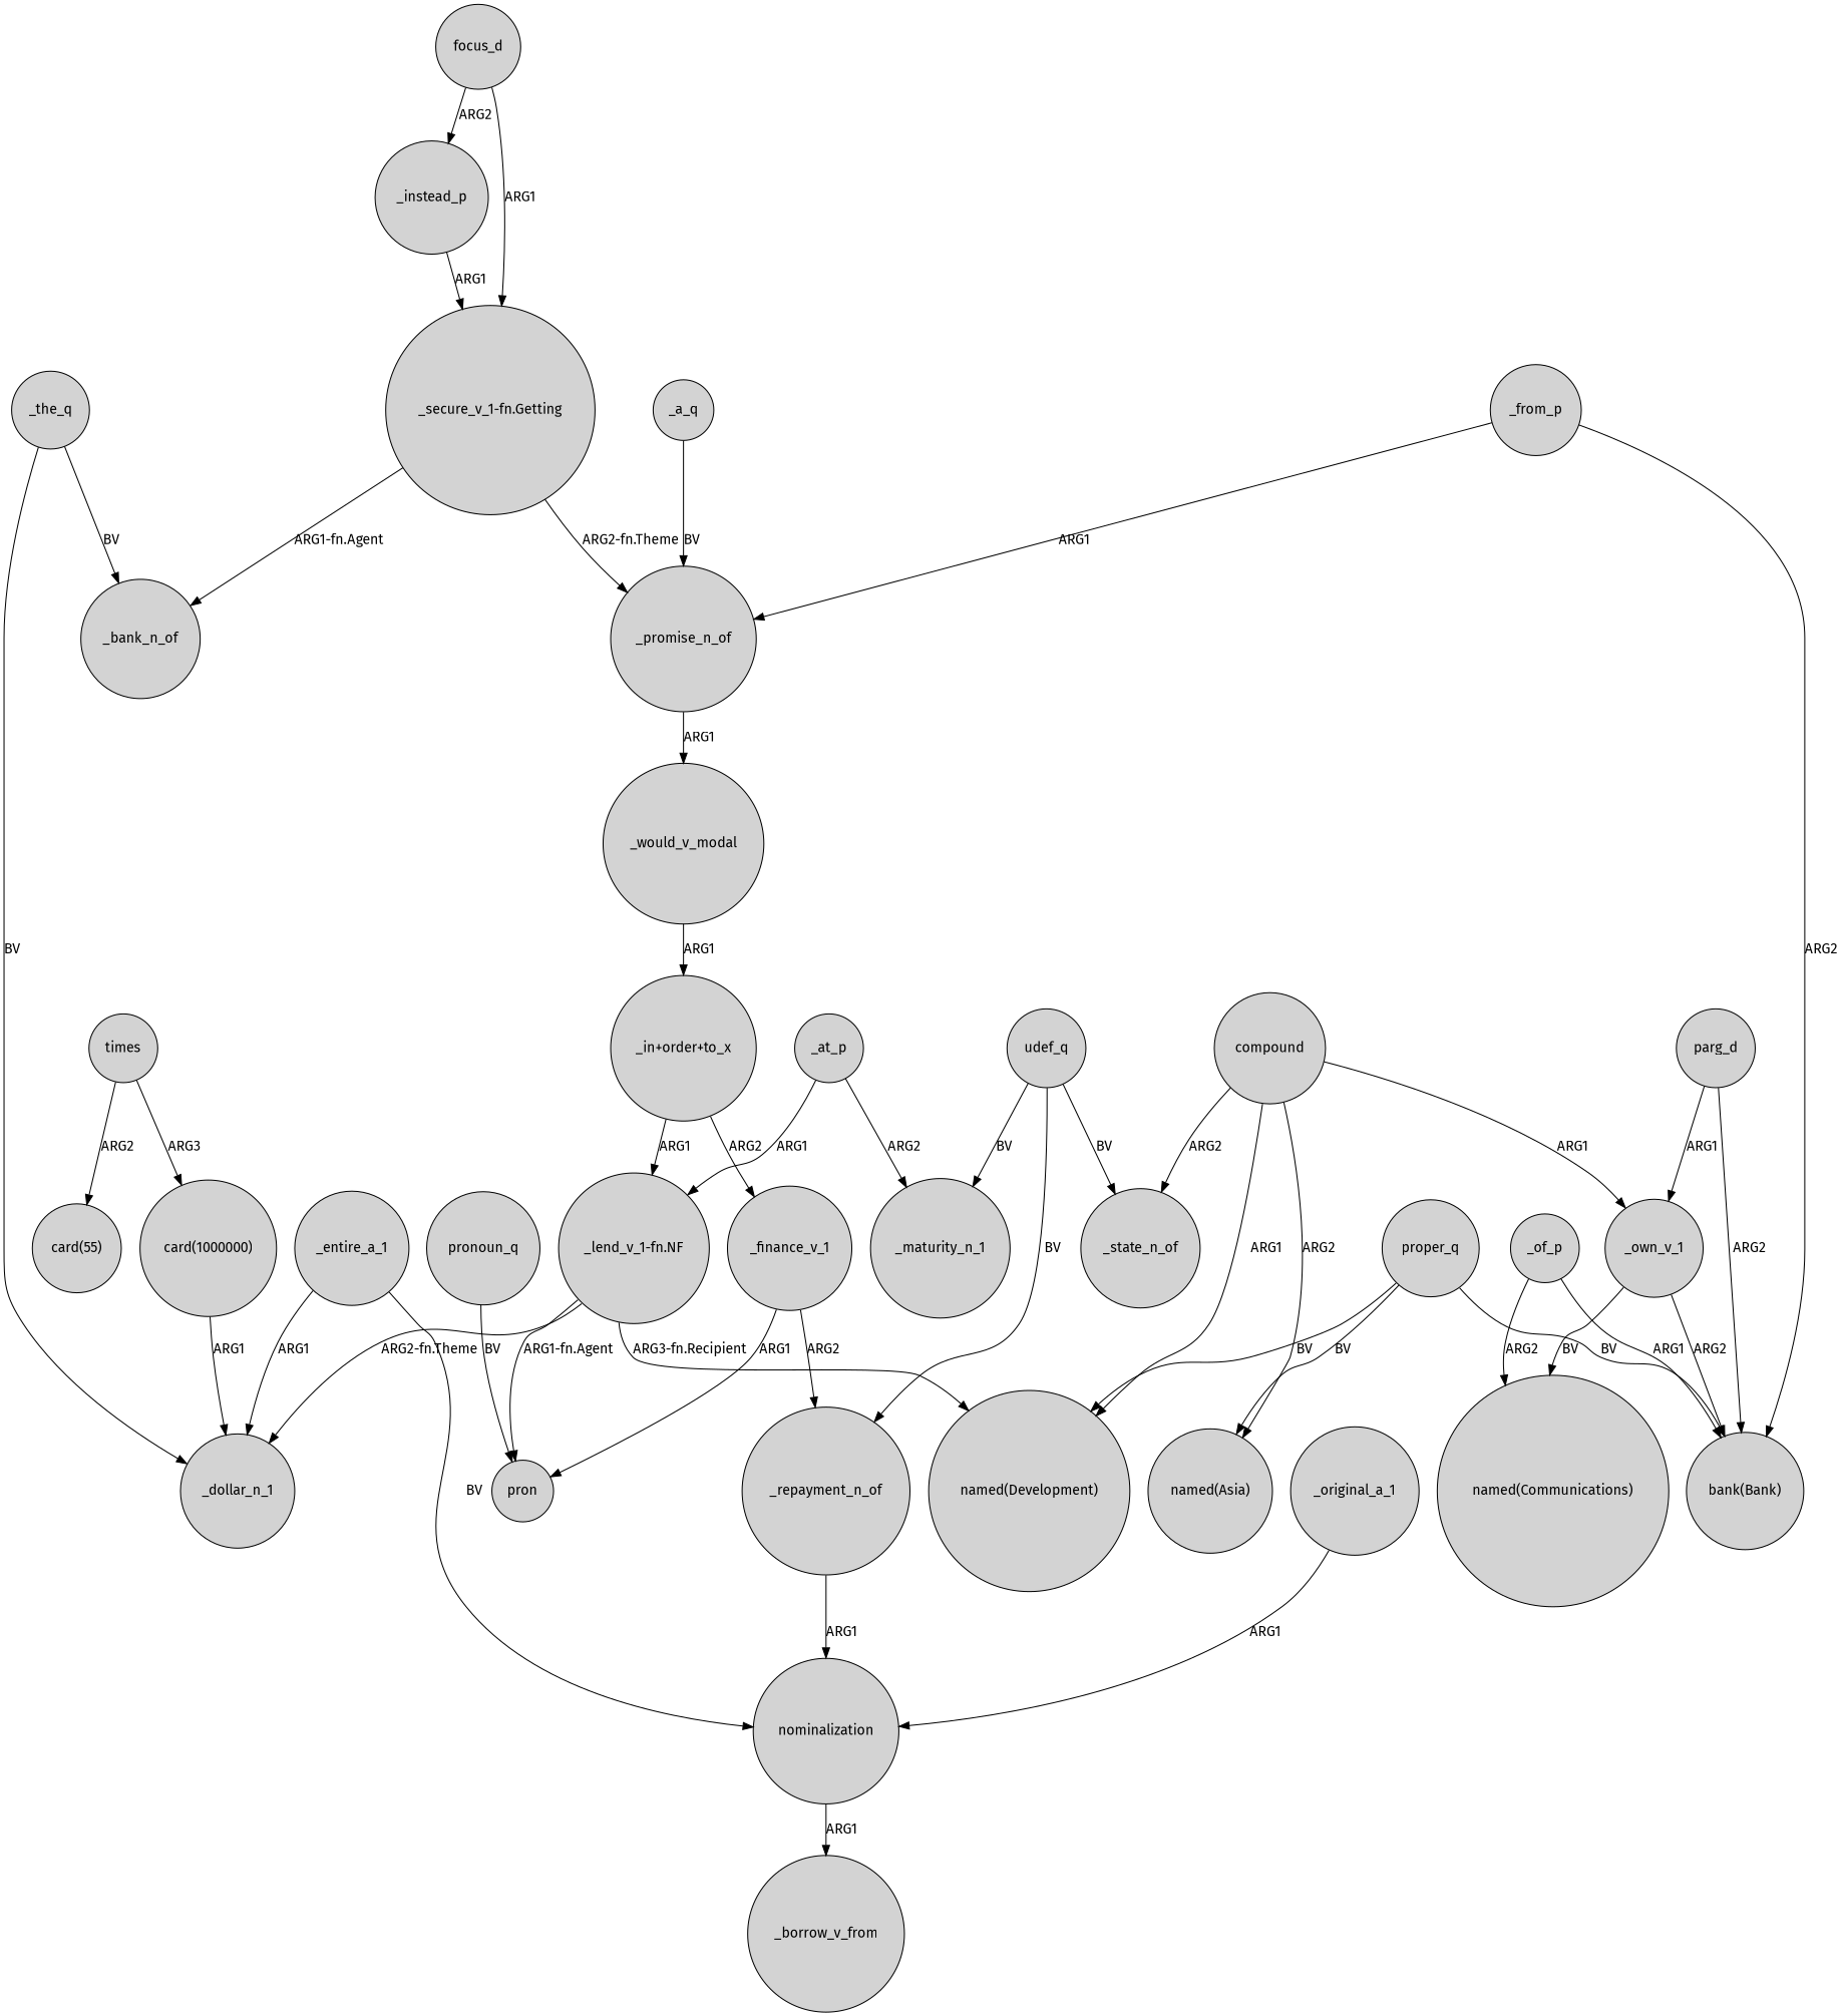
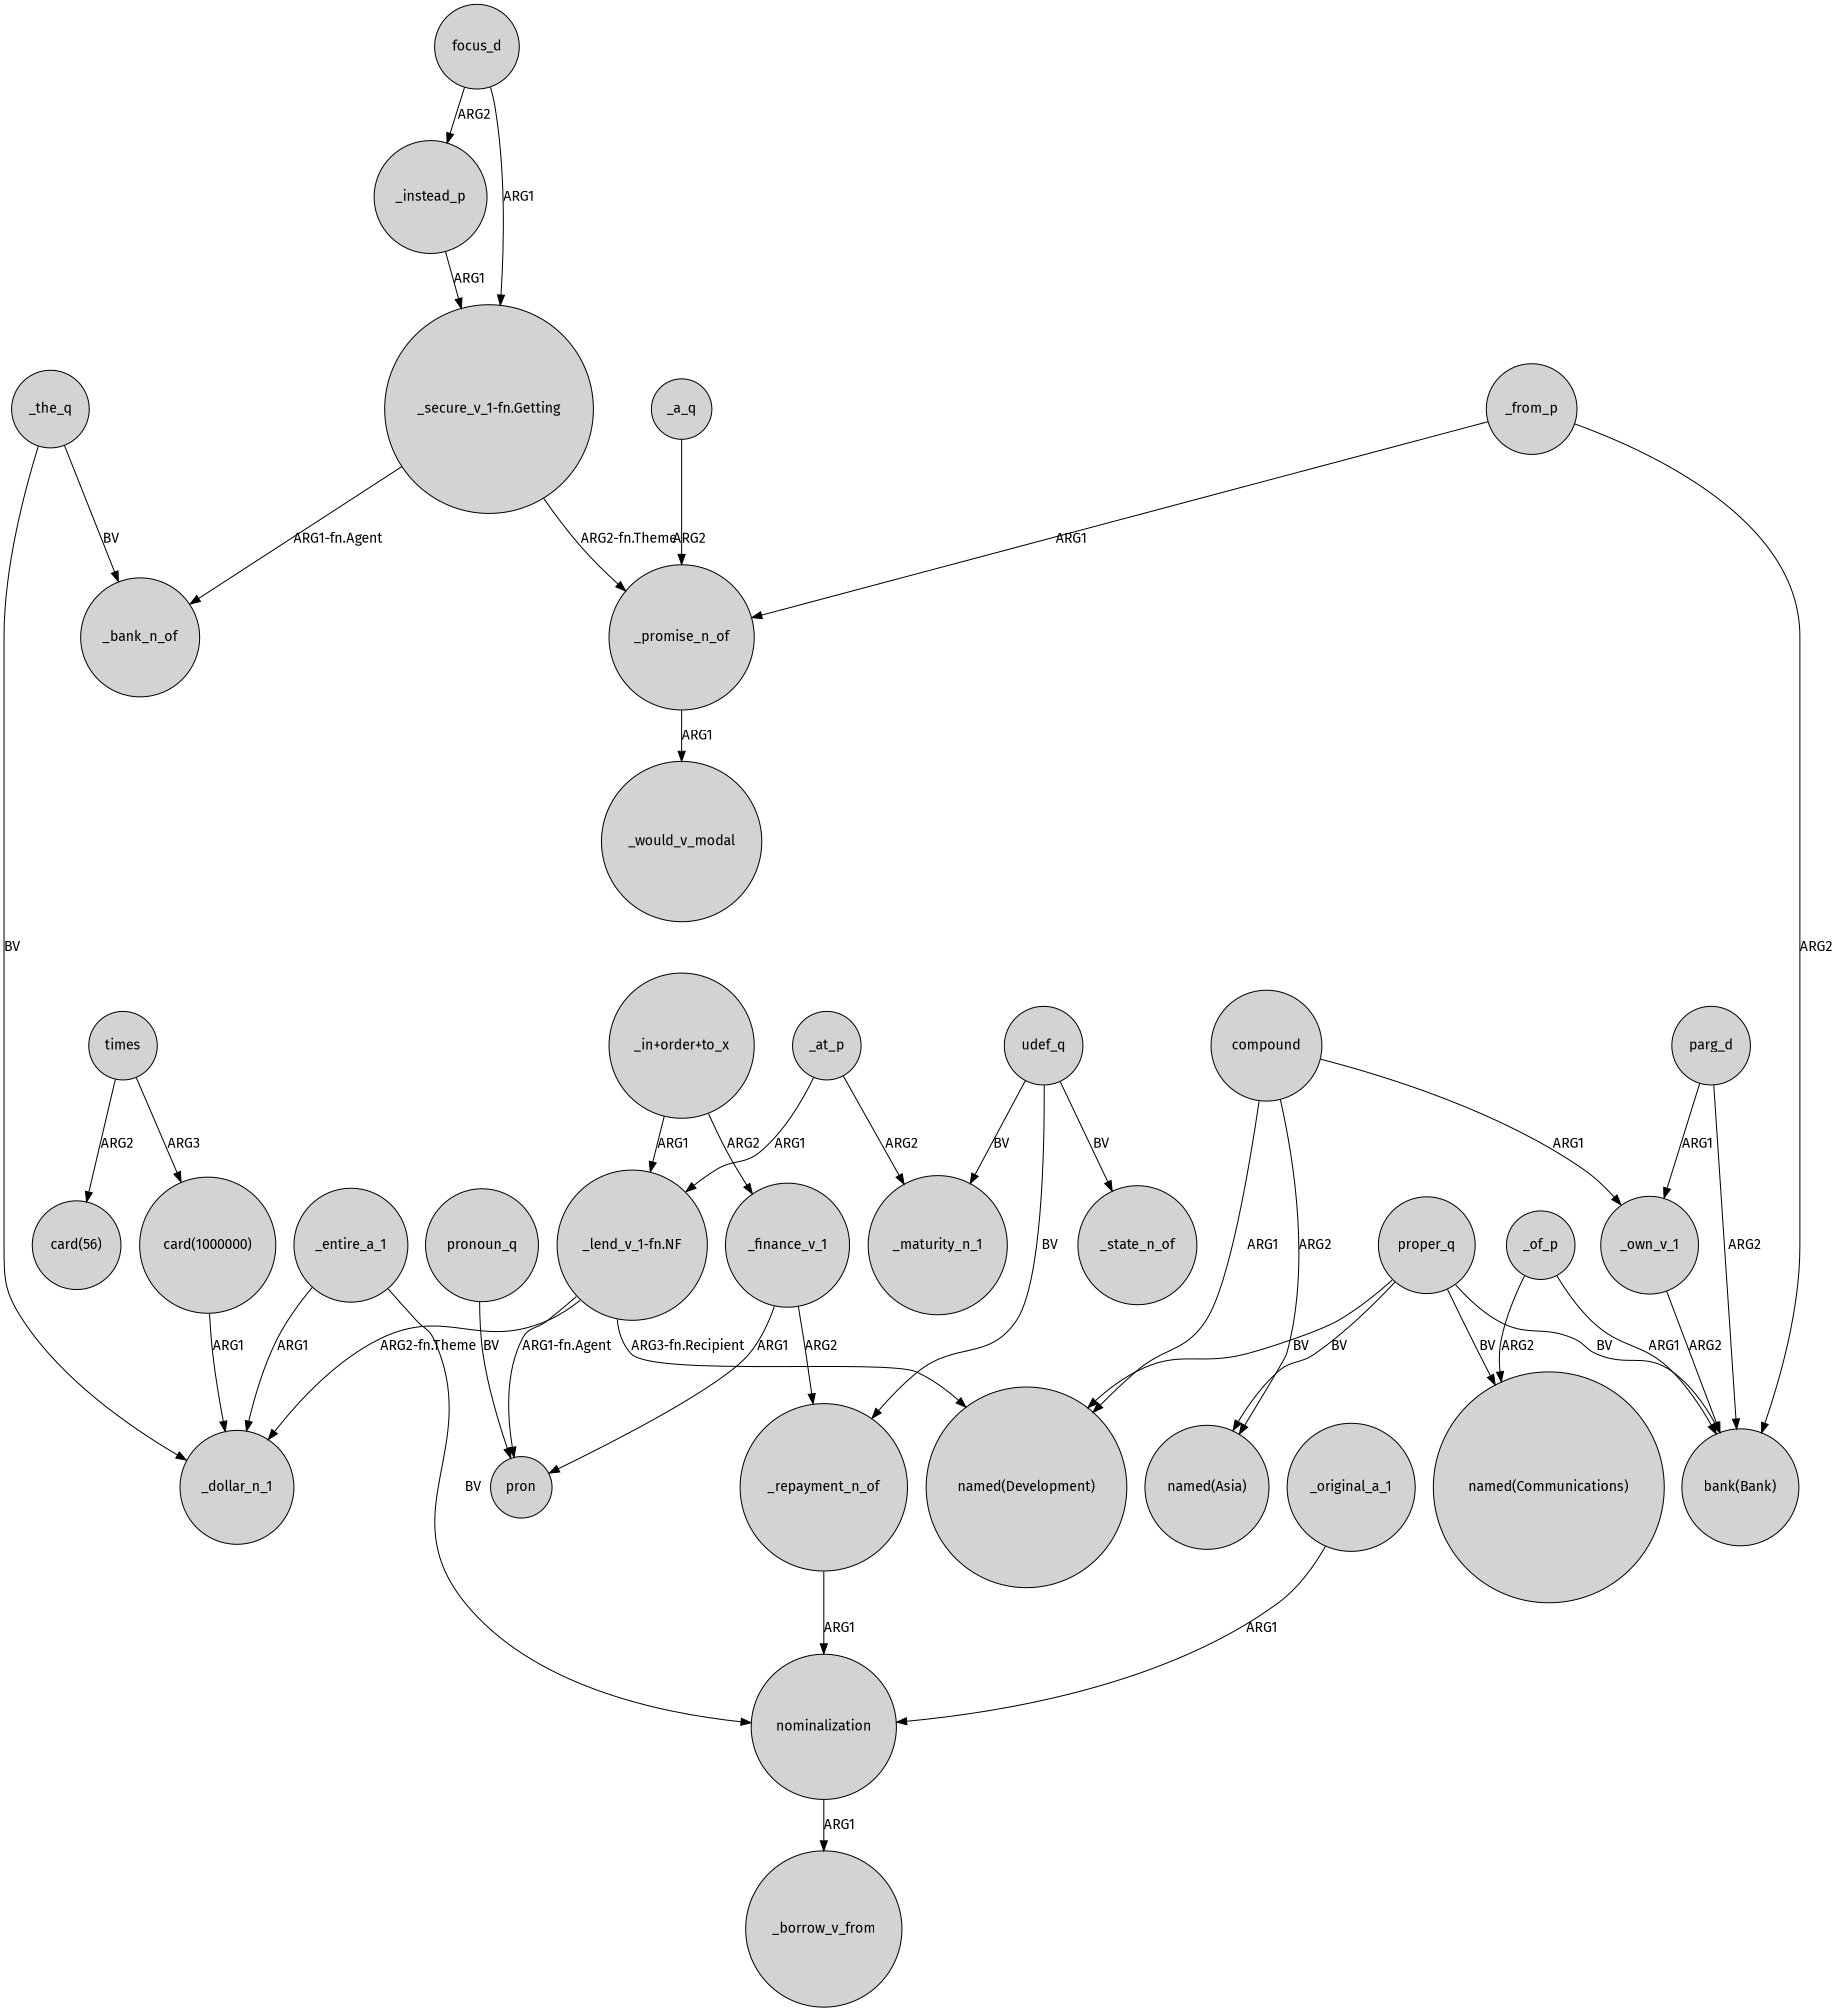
  digraph {
    fontname="Fira Sans"
    node [fontname="Fira Sans" shape=circle style=filled]
    edge [fontname="Fira Sans"]
    "card(1000000)"
    _dollar_n_1
    "_in+order+to_x"
    "_lend_v_1-fn.NF"
    _finance_v_1
    "named(Development)"
    pron
    _repayment_n_of
    _a_q
    _promise_n_of
    _would_v_modal
    n12 [label="bank(Bank)"]
    parg_d
    _own_v_1
    _the_q
    _bank_n_of
    nominalization
    _borrow_v_from
    proper_q
    "named(Communications)"
    "named(Asia)"
    udef_q
    _state_n_of
    _maturity_n_1
    _original_a_1
    _instead_p
    "_secure_v_1-fn.Getting"
    compound
    pronoun_q
    _from_p
    _of_p
    _entire_a_1
    times
-   "card(55)"
+   "card(55)" [label="card(56)"]
    _at_p
    focus_d
    "card(1000000)" -> _dollar_n_1 [label=ARG1]
    "_in+order+to_x" -> "_lend_v_1-fn.NF" [label=ARG1]
    "_in+order+to_x" -> _finance_v_1 [label=ARG2]
    "_lend_v_1-fn.NF" -> _dollar_n_1 [label="ARG2-fn.Theme"]
    "_lend_v_1-fn.NF" -> "named(Development)" [label="ARG3-fn.Recipient"]
    "_lend_v_1-fn.NF" -> pron [label="ARG1-fn.Agent"]
    _finance_v_1 -> pron [label=ARG1]
    _finance_v_1 -> _repayment_n_of [label=ARG2]
    _repayment_n_of -> nominalization [label=ARG1]
-   _a_q -> _promise_n_of [label=BV]
+   _a_q -> _promise_n_of [label=ARG2]
    _promise_n_of -> _would_v_modal [label=ARG1]
-   _would_v_modal -> "_in+order+to_x" [label=ARG1]
    parg_d -> n12 [label=ARG2]
    parg_d -> _own_v_1 [label=ARG1]
    _own_v_1 -> n12 [label=ARG2]
    _the_q -> _dollar_n_1 [label=BV]
    _the_q -> _bank_n_of [label=BV]
    nominalization -> _borrow_v_from [label=ARG1]
    proper_q -> "named(Development)" [label=BV]
    proper_q -> n12 [label=BV]
-   _own_v_1 -> "named(Communications)" [label=BV]
+   proper_q -> "named(Communications)" [label=BV]
    proper_q -> "named(Asia)" [label=BV]
    udef_q -> _repayment_n_of [label=BV]
    udef_q -> _state_n_of [label=BV]
    udef_q -> _maturity_n_1 [label=BV]
    _original_a_1 -> nominalization [label=ARG1]
    _instead_p -> "_secure_v_1-fn.Getting" [label=ARG1]
    "_secure_v_1-fn.Getting" -> _promise_n_of [label="ARG2-fn.Theme"]
    "_secure_v_1-fn.Getting" -> _bank_n_of [label="ARG1-fn.Agent"]
    compound -> "named(Development)" [label=ARG1]
    compound -> _own_v_1 [label=ARG1]
    compound -> "named(Asia)" [label=ARG2]
-   compound -> _state_n_of [label=ARG2]
    pronoun_q -> pron [label=BV]
    _from_p -> _promise_n_of [label=ARG1]
    _from_p -> n12 [label=ARG2]
    _of_p -> n12 [label=ARG1]
    _of_p -> "named(Communications)" [label=ARG2]
    _entire_a_1 -> _dollar_n_1 [label=ARG1]
    _entire_a_1 -> nominalization [label=BV]
    times -> "card(1000000)" [label=ARG3]
    times -> "card(55)" [label=ARG2]
    _at_p -> "_lend_v_1-fn.NF" [label=ARG1]
    _at_p -> _maturity_n_1 [label=ARG2]
    focus_d -> _instead_p [label=ARG2]
    focus_d -> "_secure_v_1-fn.Getting" [label=ARG1]
  }
